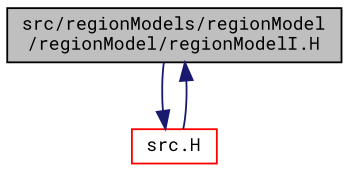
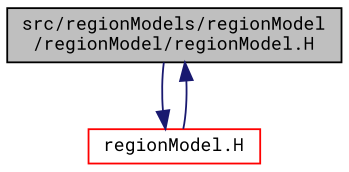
  digraph {
    fontname="Roboto Mono"
    node [fontname="Roboto Mono" fontsize=10 shape=record]
    edge [color=midnightblue fontname="Roboto Mono" fontsize=10 labelfontname=Helvetica labelfontsize=10 style=solid]
-   n1 [color=black fillcolor=grey75 fontcolor=black height=0.2 label="src/regionModels/regionModel\l/regionModel/regionModelI.H" style=filled width=0.4]
-   n2 [color=red height=0.2 label="src.H" width=0.4]
+   n1 [color=black fillcolor=grey75 fontcolor=black height=0.2 label="src/regionModels/regionModel\l/regionModel/regionModel.H" style=filled width=0.4]
+   n2 [color=red height=0.2 label="regionModel.H" width=0.4]
    n1 -> n2
    n2 -> n1
  }
